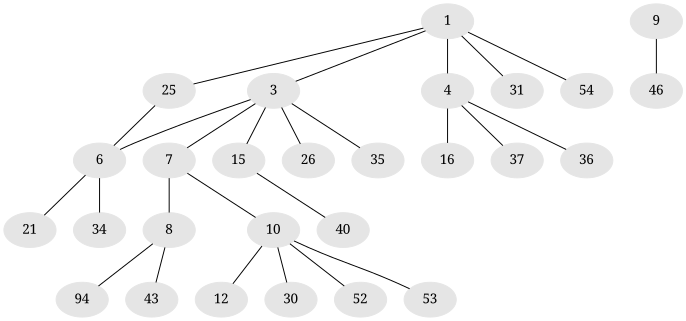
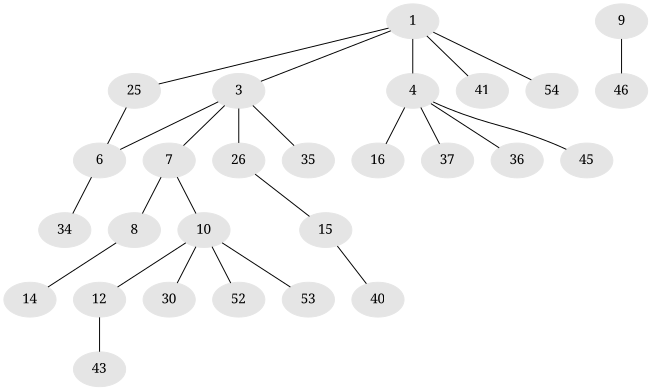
  graph {
    fontname="Noto Serif"
    node [color=gray90 fontname="Noto Serif" style=filled]
    edge [fontname="Noto Serif"]
    1 [super="+2"]
    3 [super="+5+20"]
    4 [super="+13+19+11"]
    25 [super="+58"]
-   31
+   31 [label=41]
    54
    6 [super="+33+27+28"]
    7
    15 [super="+59+22"]
    26 [super="+56"]
    35
    16 [super="+18"]
    n13 [label=37]
    36
-   21 [super="+52+47+29+39+23"]
+   45 [super="+55"]
    34
    9
    46
    8 [super="+44"]
    10 [super="+41+24"]
    40
-   14 [label=94]
+   14
    12
    30 [super="+50+38"]
    n26 [label=52]
    53 [super="+60"]
    43 [super="+57"]
    1 -- 3
    1 -- 4
    1 -- 25
    1 -- 31
    1 -- 54
    3 -- 6
    3 -- 7
-   3 -- 15
+   26 -- 15
    3 -- 26
    3 -- 35
    4 -- 16
    4 -- n13
    4 -- 36
+   4 -- 45
    25 -- 6
-   6 -- 21
    6 -- 34
    7 -- 8
    7 -- 10
    15 -- 40
    9 -- 46
    8 -- 14
    10 -- 12
    10 -- 30
    10 -- n26
    10 -- 53
-   8 -- 43
+   12 -- 43
  }
